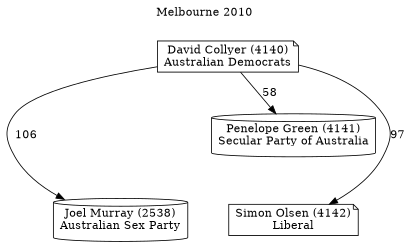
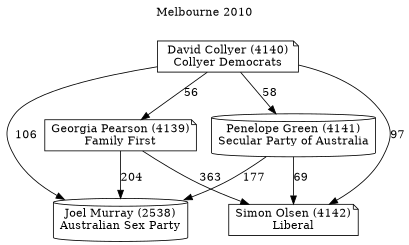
  digraph {
    label="Melbourne 2010"
    labelloc=t
    mclimit=10
    node [shape=note]
    n1 [label="Simon Olsen (4142)\nLiberal"]
    n2 [label="Joel Murray (2538)\nAustralian Sex Party" shape=cylinder]
+   n3 [label="Georgia Pearson (4139)\nFamily First"]
    n4 [label="Penelope Green (4141)\nSecular Party of Australia" shape=cylinder]
-   n5 [label="David Collyer (4140)\nAustralian Democrats"]
+   n5 [label="David Collyer (4140)\nCollyer Democrats"]
+   n3 -> n1 [label=363]
+   n3 -> n2 [label=204]
+   n4 -> n1 [label=69]
+   n4 -> n2 [label=177]
    n5 -> n1 [label=97]
    n5 -> n2 [label=106]
+   n5 -> n3 [label=56]
    n5 -> n4 [label=58]
  }
